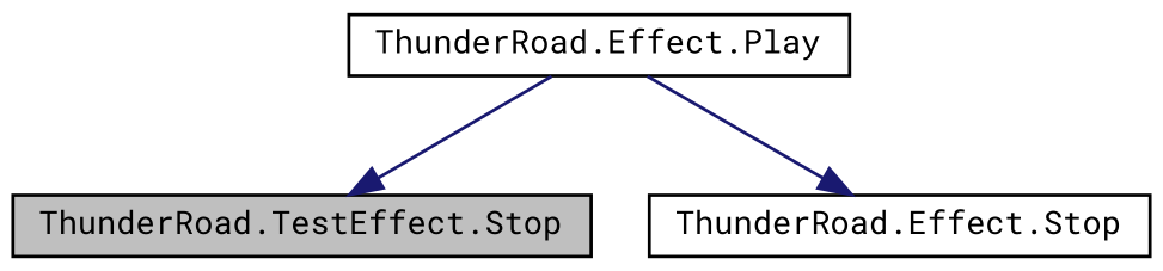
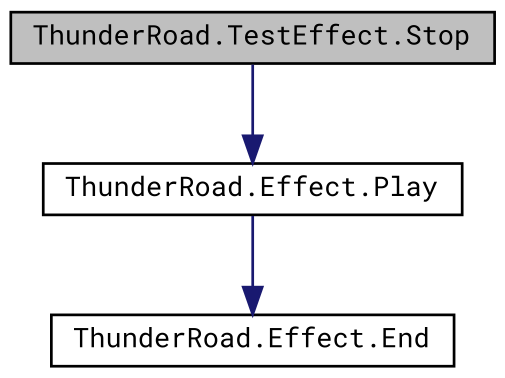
  digraph {
    fontname="Roboto Mono"
    rankdir=TB
    node [color=black fillcolor=white fontname="Roboto Mono" fontsize=10 shape=record style=filled]
    edge [color=midnightblue fontname="Roboto Mono" fontsize=10 labelfontname=Helvetica labelfontsize=10 style=solid]
    n1 [fillcolor=grey75 fontcolor=black height=0.2 label="ThunderRoad.TestEffect.Stop" width=0.4]
    n2 [height=0.2 label="ThunderRoad.Effect.Play" width=0.4]
-   n3 [height=0.2 label="ThunderRoad.Effect.Stop" width=0.4]
-   n2 -> n1
+   n3 [height=0.2 label="ThunderRoad.Effect.End" width=0.4]
+   n1 -> n2
    n2 -> n3
  }
